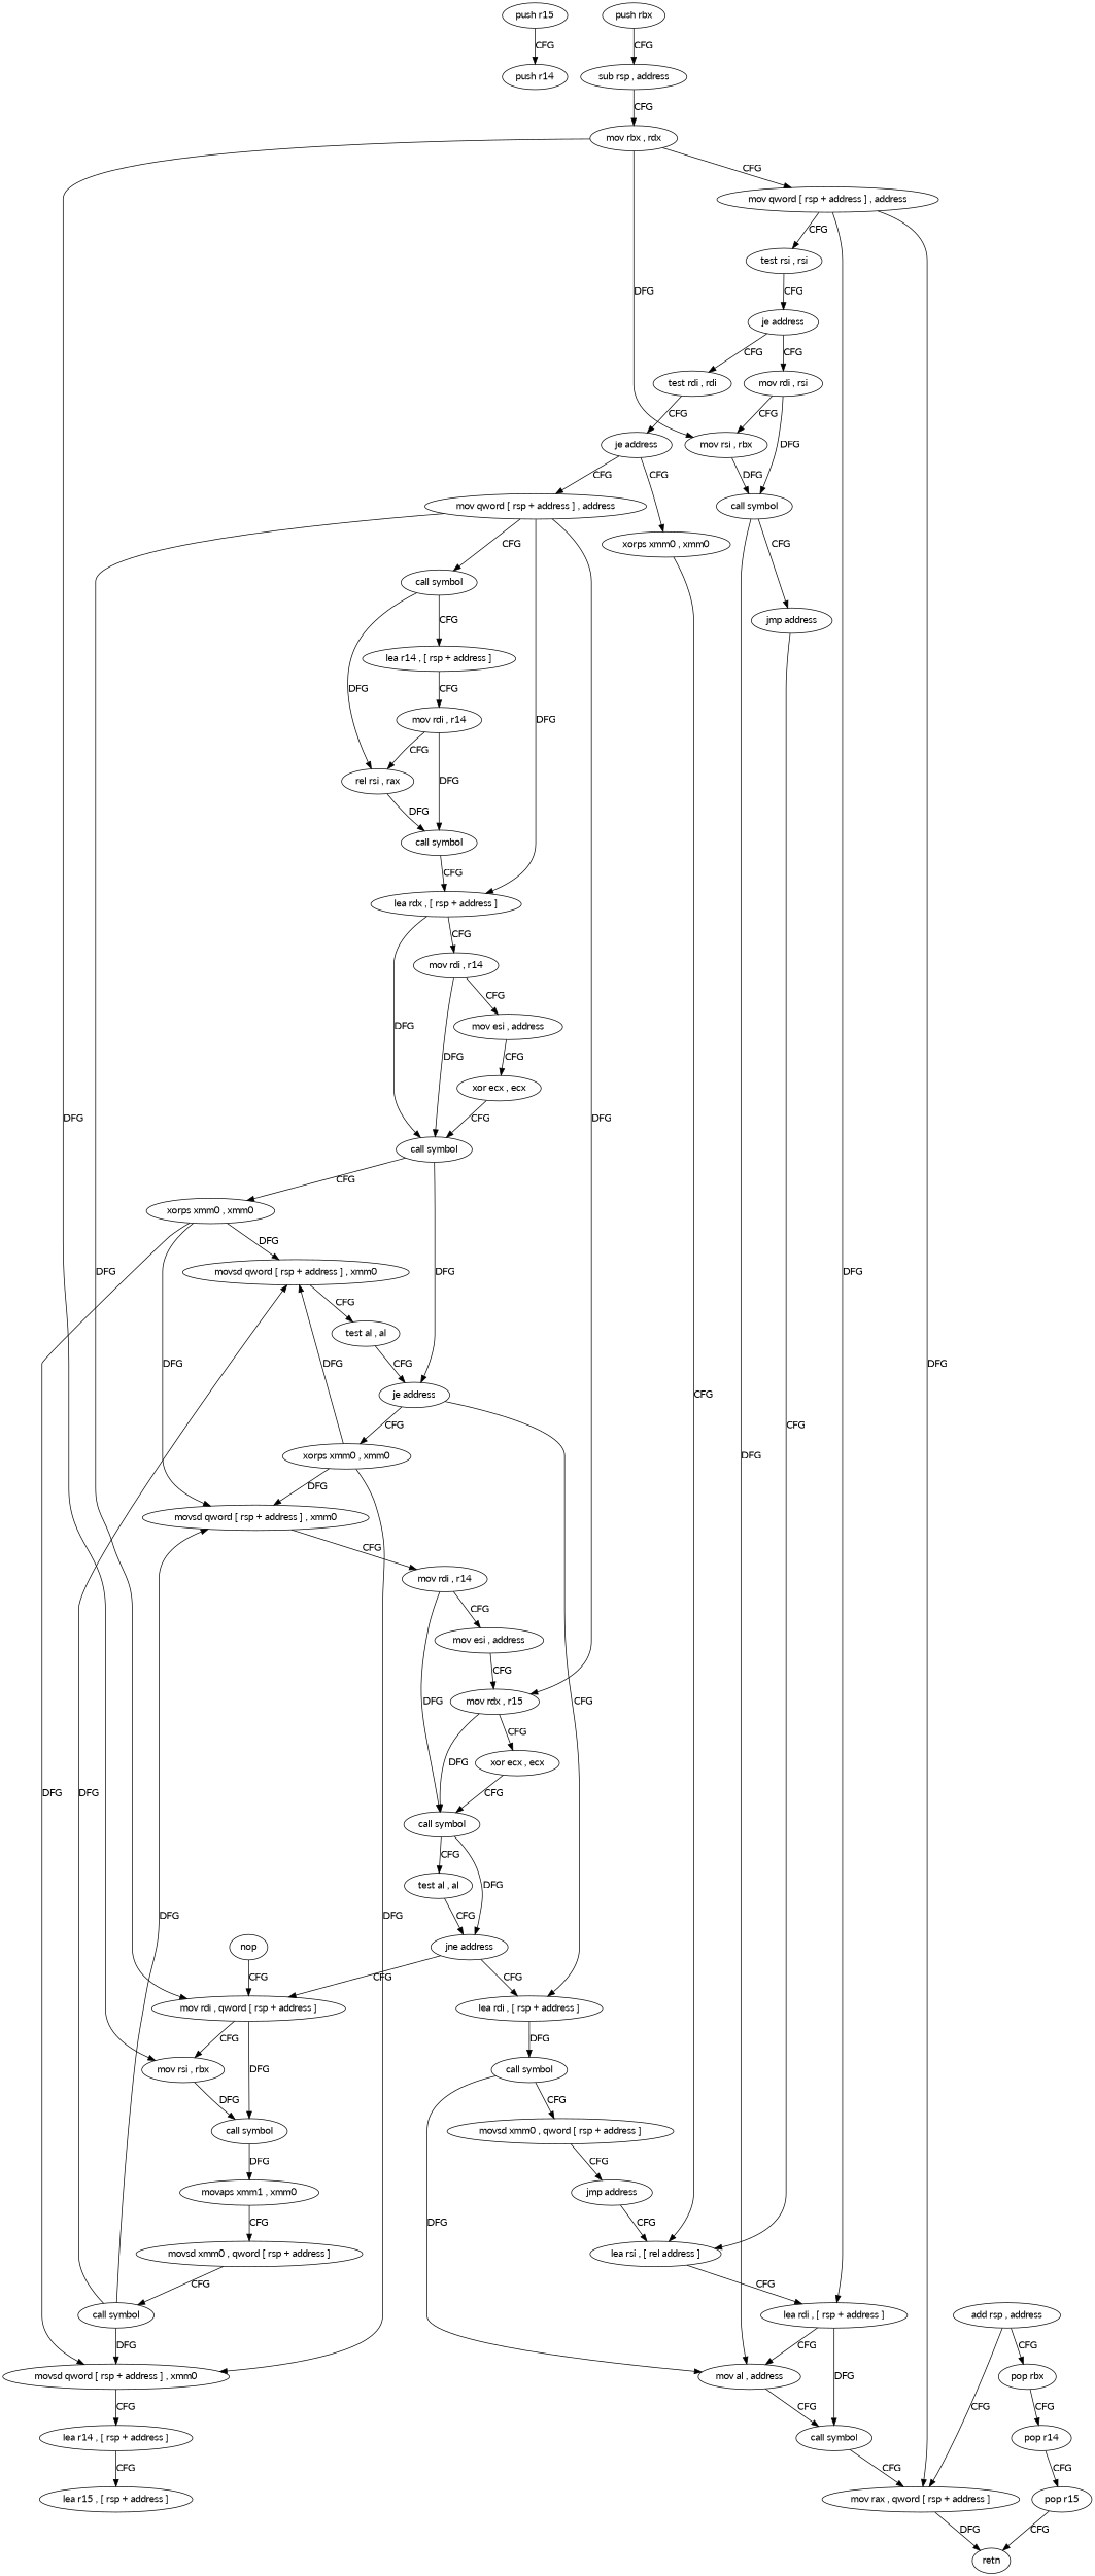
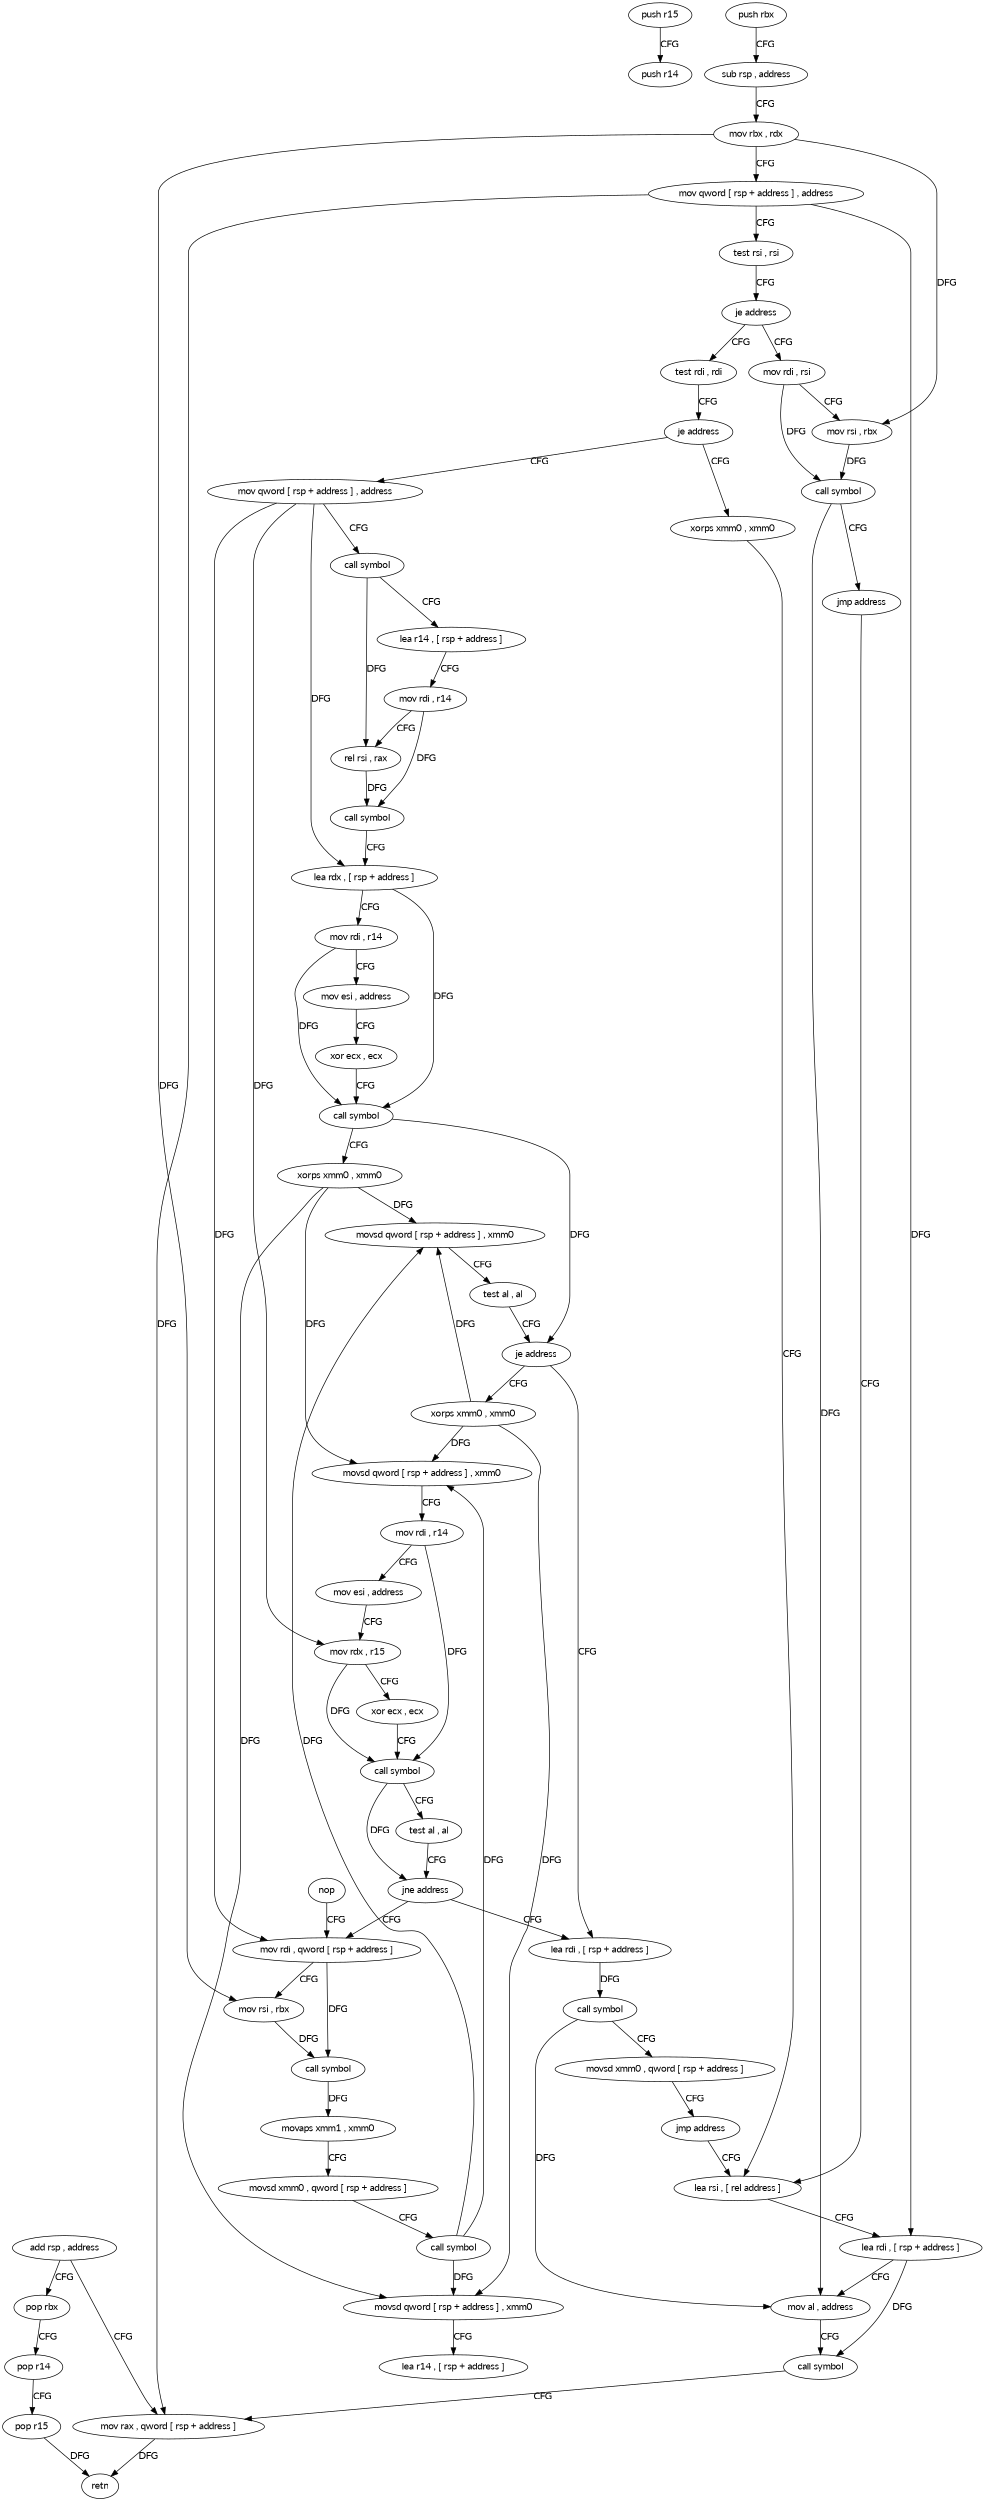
  digraph {
    fontname=Lato
    node [fontname=Lato]
    edge [fontname=Lato]
    n1 [label="push r15"]
    n2 [label="push r14"]
    n3 [label="push rbx"]
    n4 [label="sub rsp , address"]
    n5 [label="mov rbx , rdx"]
    n6 [label="mov qword [ rsp + address ] , address"]
    n7 [label="mov rsi , rbx"]
    n8 [label="mov rsi , rbx"]
    n9 [label="test rsi , rsi"]
    n10 [label="lea rdi , [ rsp + address ]"]
    n11 [label="mov rax , qword [ rsp + address ]"]
    n12 [label="call symbol"]
    n13 [label="call symbol"]
    n14 [label="je address"]
    n15 [label="mov al , address"]
    n16 [label="call symbol"]
    n17 [label=retn]
    n18 [label="test rdi , rdi"]
    n19 [label="mov rdi , rsi"]
    n20 [label="je address"]
    n21 [label="xorps xmm0 , xmm0"]
    n22 [label="mov qword [ rsp + address ] , address"]
    n23 [label="jmp address"]
    n24 [label="lea rsi , [ rel address ]"]
    n25 [label="call symbol"]
    n26 [label="lea rdx , [ rsp + address ]"]
    n27 [label="mov rdi , qword [ rsp + address ]"]
    n28 [label="mov rdx , r15"]
    n29 [label="lea r14 , [ rsp + address ]"]
    n30 [label="rel rsi , rax"]
    n31 [label="mov rdi , r14"]
    n32 [label="call symbol"]
    n33 [label="call symbol"]
    n34 [label="xor ecx , ecx"]
    n35 [label="mov rdi , r14"]
    n36 [label="call symbol"]
    n37 [label="mov esi , address"]
    n38 [label="xorps xmm0 , xmm0"]
    n39 [label="je address"]
    n40 [label="xor ecx , ecx"]
    n41 [label="movsd qword [ rsp + address ] , xmm0"]
    n42 [label="movsd qword [ rsp + address ] , xmm0"]
    n43 [label="movsd qword [ rsp + address ] , xmm0"]
    n44 [label="lea rdi , [ rsp + address ]"]
    n45 [label="xorps xmm0 , xmm0"]
    n46 [label="test al , al"]
    n47 [label="lea r14 , [ rsp + address ]"]
    n48 [label="mov rdi , r14"]
    n49 [label="call symbol"]
    n50 [label="movsd xmm0 , qword [ rsp + address ]"]
    n51 [label="add rsp , address"]
    n52 [label="pop rbx"]
    n53 [label="pop r14"]
    n54 [label="pop r15"]
    n55 [label="jmp address"]
-   n56 [label="lea r15 , [ rsp + address ]"]
    n57 [label=nop]
    n58 [label="movaps xmm1 , xmm0"]
    n59 [label="movsd xmm0 , qword [ rsp + address ]"]
    n60 [label="call symbol"]
    n61 [label="mov esi , address"]
    n62 [label="test al , al"]
    n63 [label="jne address"]
    n1 -> n2 [label=CFG]
    n3 -> n4 [label=CFG]
    n4 -> n5 [label=CFG]
    n5 -> n6 [label=CFG]
    n5 -> n7 [label=DFG]
    n5 -> n8 [label=DFG]
    n6 -> n9 [label=CFG]
    n6 -> n10 [label=DFG]
    n6 -> n11 [label=DFG]
    n7 -> n12 [label=DFG]
    n8 -> n13 [label=DFG]
    n9 -> n14 [label=CFG]
    n10 -> n15 [label=CFG]
    n10 -> n16 [label=DFG]
    n11 -> n17 [label=DFG]
    n12 -> n15 [label=DFG]
    n12 -> n23 [label=CFG]
    n13 -> n58 [label=DFG]
    n14 -> n18 [label=CFG]
    n14 -> n19 [label=CFG]
    n15 -> n16 [label=CFG]
    n16 -> n11 [label=CFG]
    n18 -> n20 [label=CFG]
    n19 -> n7 [label=CFG]
    n19 -> n12 [label=DFG]
    n20 -> n21 [label=CFG]
    n20 -> n22 [label=CFG]
    n21 -> n24 [label=CFG]
    n22 -> n25 [label=CFG]
    n22 -> n26 [label=DFG]
    n22 -> n27 [label=DFG]
    n22 -> n28 [label=DFG]
    n23 -> n24 [label=CFG]
    n24 -> n10 [label=CFG]
    n25 -> n29 [label=CFG]
    n25 -> n30 [label=DFG]
    n26 -> n31 [label=CFG]
    n26 -> n32 [label=DFG]
    n27 -> n8 [label=CFG]
    n27 -> n13 [label=DFG]
    n28 -> n33 [label=DFG]
    n28 -> n34 [label=CFG]
    n29 -> n35 [label=CFG]
    n30 -> n36 [label=DFG]
    n31 -> n32 [label=DFG]
    n31 -> n37 [label=CFG]
    n32 -> n38 [label=CFG]
    n32 -> n39 [label=DFG]
    n33 -> n62 [label=CFG]
    n33 -> n63 [label=DFG]
    n34 -> n33 [label=CFG]
    n35 -> n30 [label=CFG]
    n35 -> n36 [label=DFG]
    n36 -> n26 [label=CFG]
    n37 -> n40 [label=CFG]
    n38 -> n41 [label=DFG]
    n38 -> n42 [label=DFG]
    n38 -> n43 [label=DFG]
    n39 -> n44 [label=CFG]
    n39 -> n45 [label=CFG]
    n40 -> n32 [label=CFG]
    n41 -> n46 [label=CFG]
    n42 -> n47 [label=CFG]
    n43 -> n48 [label=CFG]
    n44 -> n49 [label=DFG]
    n45 -> n41 [label=DFG]
    n45 -> n42 [label=DFG]
    n45 -> n43 [label=DFG]
    n46 -> n39 [label=CFG]
-   n47 -> n56 [label=CFG]
    n48 -> n33 [label=DFG]
    n48 -> n61 [label=CFG]
    n49 -> n15 [label=DFG]
    n49 -> n50 [label=CFG]
    n50 -> n55 [label=CFG]
    n51 -> n11 [label=CFG]
    n51 -> n52 [label=CFG]
    n52 -> n53 [label=CFG]
    n53 -> n54 [label=CFG]
-   n54 -> n17 [label=CFG]
+   n54 -> n17 [label=DFG]
    n55 -> n24 [label=CFG]
    n57 -> n27 [label=CFG]
    n58 -> n59 [label=CFG]
    n59 -> n60 [label=CFG]
    n60 -> n41 [label=DFG]
    n60 -> n42 [label=DFG]
    n60 -> n43 [label=DFG]
    n61 -> n28 [label=CFG]
    n62 -> n63 [label=CFG]
    n63 -> n27 [label=CFG]
    n63 -> n44 [label=CFG]
  }
